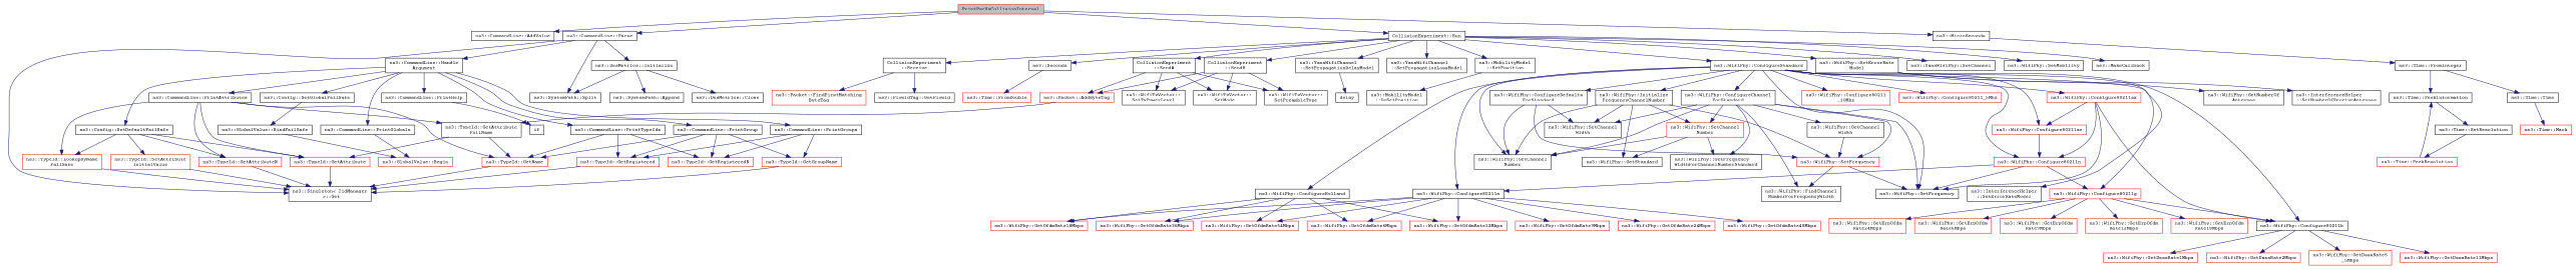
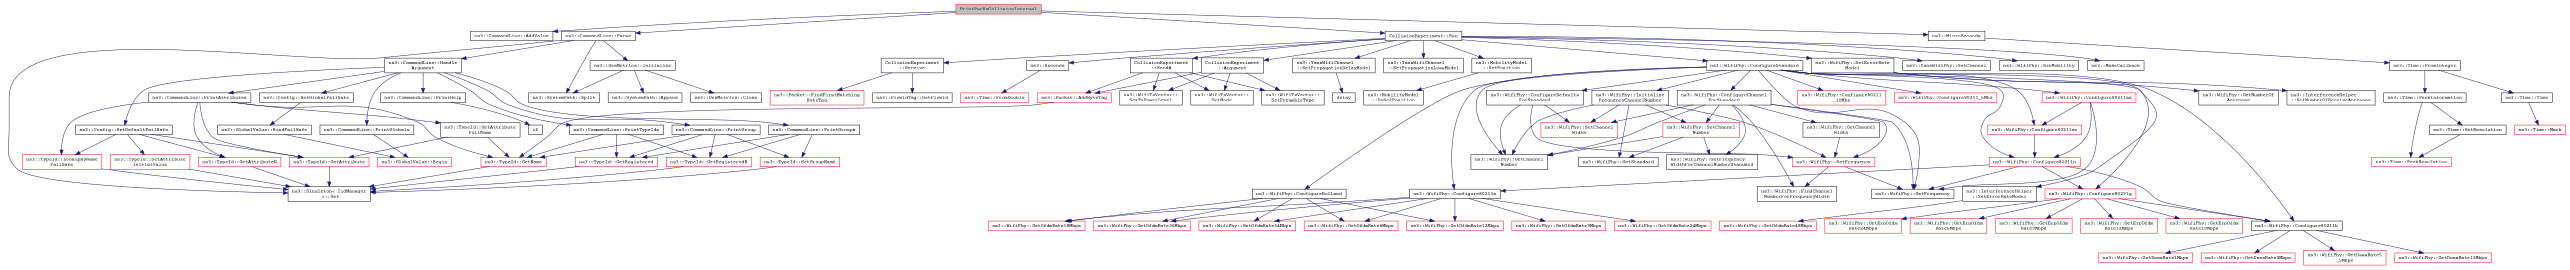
  digraph {
    fontname="Courier Prime"
    rankdir=TB
    node [color=black fillcolor=white fontname="Courier Prime" fontsize=10 shape=record style=filled]
    edge [color=midnightblue fontname="Courier Prime" fontsize=10 labelfontname=Helvetica labelfontsize=10 style=solid]
    n1 [color=red fillcolor=grey75 fontcolor=black height=0.2 label=PrintPsrVsCollisionInterval width=0.4]
    n2 [height=0.2 label="ns3::CommandLine::AddValue" width=0.4]
    n3 [height=0.2 label="ns3::CommandLine::Parse" width=0.4]
    n4 [height=0.2 label="ns3::MicroSeconds" width=0.4]
    n5 [height=0.2 label="CollisionExperiment::Run" width=0.4]
    n6 [height=0.2 label="ns3::SystemPath::Split" width=0.4]
    n7 [height=0.2 label="ns3::CommandLine::Handle\lArgument" width=0.4]
    n8 [height=0.2 label="ns3::Singleton\< IidManager\l \>::Get" width=0.4]
    n9 [height=0.2 label="ns3::DesMetrics::Initialize" width=0.4]
    n10 [height=0.2 label="ns3::Time::FromInteger" width=0.4]
    n11 [height=0.2 label="ns3::YansWifiChannel\l::SetPropagationDelayModel" width=0.4]
    n12 [height=0.2 label="ns0::YansWifiChannel\l::SetPropagationLossModel" width=0.4]
    n13 [height=0.2 label="ns3::MobilityModel\l::SetPosition" width=0.4]
    n14 [height=0.2 label="ns3::WifiPhy::SetErrorRate\lModel" width=0.4]
    n15 [height=0.2 label="ns3::YansWifiPhy::SetChannel" width=0.4]
    n16 [height=0.2 label="ns3::WifiPhy::SetMobility" width=0.4]
    n17 [height=0.2 label="ns3::WifiPhy::ConfigureStandard" width=0.4]
    n18 [height=0.2 label="ns3::MakeCallback" width=0.4]
    n19 [height=0.2 label="CollisionExperiment\l::Receive" width=0.4]
    n20 [height=0.2 label="ns3::Seconds" width=0.4]
    n21 [height=0.2 label="CollisionExperiment\l::SendA" width=0.4]
-   n22 [height=0.2 label="CollisionExperiment\l::SendB" width=0.4]
+   n22 [height=0.2 label="CollisionExperiment\l::Argument" width=0.4]
    n23 [height=0.2 label="ns3::CommandLine::PrintHelp" width=0.4]
    n24 [height=0.2 label="ns3::CommandLine::PrintGroups" width=0.4]
    n25 [height=0.2 label="ns3::CommandLine::PrintTypeIds" width=0.4]
    n26 [height=0.2 label="ns3::CommandLine::PrintGlobals" width=0.4]
    n27 [height=0.2 label="ns3::CommandLine::PrintGroup" width=0.4]
    n28 [height=0.2 label="ns3::CommandLine::PrintAttributes" width=0.4]
    n29 [height=0.2 label="ns3::Config::SetGlobalFailSafe" width=0.4]
    n30 [height=0.2 label="ns3::Config::SetDefaultFailSafe" width=0.4]
    n31 [height=0.2 label="ns3::DesMetrics::Close" width=0.4]
    n32 [height=0.2 label="ns3::SystemPath::Append" width=0.4]
    n33 [height=0.2 label=if width=0.4]
    n34 [color=red height=0.2 label="ns3::TypeId::GetRegisteredN" width=0.4]
    n35 [color=red height=0.2 label="ns3::TypeId::GetRegistered" width=0.4]
    n36 [color=red height=0.2 label="ns3::TypeId::GetGroupName" width=0.4]
    n37 [color=red height=0.2 label="ns3::TypeId::GetName" width=0.4]
    n38 [color=red height=0.2 label="ns3::GlobalValue::Begin" width=0.4]
    n39 [color=red height=0.2 label="ns3::TypeId::LookupByName\lFailSafe" width=0.4]
    n40 [color=red height=0.2 label="ns3::TypeId::GetAttributeN" width=0.4]
    n41 [height=0.2 label="ns3::TypeId::GetAttribute\lFullName" width=0.4]
    n42 [color=red height=0.2 label="ns3::TypeId::GetAttribute" width=0.4]
    n43 [height=0.2 label="ns3::GlobalValue::BindFailSafe" width=0.4]
    n44 [color=red height=0.2 label="ns3::TypeId::SetAttribute\lInitialValue" width=0.4]
    n45 [height=0.2 label="ns3::Time::PeekInformation" width=0.4]
    n46 [height=0.2 label="ns3::Time::Time" width=0.4]
    n47 [color=red height=0.2 label="ns3::Time::PeekResolution" width=0.4]
    n48 [height=0.2 label="ns3::Time::SetResolution" width=0.4]
    n49 [color=red height=0.2 label="ns3::Time::Mark" width=0.4]
    n50 [height=0.2 label=delay width=0.4]
    n51 [height=0.2 label="ns3::MobilityModel\l::DoSetPosition" width=0.4]
    n52 [height=0.2 label="ns3::InterferenceHelper\l::SetErrorRateModel" width=0.4]
    n53 [height=0.2 label="ns3::InterferenceHelper\l::SetNumberOfReceiveAntennas" width=0.4]
    n54 [height=0.2 label="ns3::WifiPhy::GetNumberOf\lAntennas" width=0.4]
    n55 [height=0.2 label="ns3::WifiPhy::Initialize\lFrequencyChannelNumber" width=0.4]
    n56 [height=0.2 label="ns3::WifiPhy::GetFrequency" width=0.4]
    n57 [height=0.2 label="ns3::WifiPhy::GetChannel\lNumber" width=0.4]
    n58 [height=0.2 label="ns3::WifiPhy::ConfigureDefaults\lForStandard" width=0.4]
    n59 [height=0.2 label="ns3::WifiPhy::ConfigureChannel\lForStandard" width=0.4]
    n60 [height=0.2 label="ns3::WifiPhy::Configure80211a" width=0.4]
    n61 [height=0.2 label="ns3::WifiPhy::Configure80211b" width=0.4]
-   n62 [color=red height=0.2 label="ns3::WifiPhy::Configure80211g" width=0.4]
+   n62 [color=red height=0.2 label="ns3::WifiPhy::Configure80291g" width=0.4]
    n63 [color=red height=0.2 label="ns3::WifiPhy::Configure80211\l_10Mhz" width=0.4]
    n64 [color=red height=0.2 label="ns3::WifiPhy::Configure80211_5Mhz" width=0.4]
    n65 [height=0.2 label="ns3::WifiPhy::ConfigureHolland" width=0.4]
    n66 [color=red height=0.2 label="ns3::WifiPhy::Configure80211n" width=0.4]
    n67 [color=red height=0.2 label="ns3::WifiPhy::Configure80211ac" width=0.4]
    n68 [color=red height=0.2 label="ns3::WifiPhy::Configure80211ax" width=0.4]
    n69 [color=red height=0.2 label="ns3::Packet::FindFirstMatching\lByteTag" width=0.4]
    n70 [height=0.2 label="ns3::FlowIdTag::GetFlowId" width=0.4]
    n71 [color=red height=0.2 label="ns3::Time::FromDouble" width=0.4]
    n72 [color=red height=0.2 label="ns3::Packet::AddByteTag" width=0.4]
    n73 [height=0.2 label="ns3::WifiTxVector::\lSetTxPowerLevel" width=0.4]
    n74 [height=0.2 label="ns3::WifiTxVector::\lSetMode" width=0.4]
    n75 [height=0.2 label="ns3::WifiTxVector::\lSetPreambleType" width=0.4]
    n76 [color=red height=0.2 label="ns3::WifiPhy::SetFrequency" width=0.4]
    n77 [height=0.2 label="ns3::WifiPhy::GetStandard" width=0.4]
    n78 [color=red height=0.2 label="ns3::WifiPhy::SetChannel\lNumber" width=0.4]
-   n79 [height=0.2 label="ns3::WifiPhy::SetChannel\lWidth" width=0.4]
+   n79 [color=red height=0.2 label="ns3::WifiPhy::SetChannel\lWidth" width=0.4]
    n80 [height=0.2 label="ns3::WifiPhy::FindChannel\lNumberForFrequencyWidth" width=0.4]
    n81 [height=0.2 label="ns3::WifiPhy::GetChannel\lWidth" width=0.4]
    n82 [height=0.2 label="ns3::WifiPhy::GetFrequency\lWidthForChannelNumberStandard" width=0.4]
    n83 [color=red height=0.2 label="ns3::WifiPhy::GetOfdmRate6Mbps" width=0.4]
    n84 [color=red height=0.2 label="ns3::WifiPhy::GetOfdmRate9Mbps" width=0.4]
    n85 [color=red height=0.2 label="ns3::WifiPhy::GetOfdmRate12Mbps" width=0.4]
    n86 [color=red height=0.2 label="ns3::WifiPhy::GetOfdmRate18Mbps" width=0.4]
    n87 [color=red height=0.2 label="ns3::WifiPhy::GetOfdmRate24Mbps" width=0.4]
    n88 [color=red height=0.2 label="ns3::WifiPhy::GetOfdmRate36Mbps" width=0.4]
    n89 [color=red height=0.2 label="ns3::WifiPhy::GetOfdmRate48Mbps" width=0.4]
    n90 [color=red height=0.2 label="ns3::WifiPhy::GetOfdmRate54Mbps" width=0.4]
    n91 [color=red height=0.2 label="ns3::WifiPhy::GetDsssRate1Mbps" width=0.4]
    n92 [color=red height=0.2 label="ns3::WifiPhy::GetDsssRate2Mbps" width=0.4]
    n93 [color=red height=0.2 label="ns3::WifiPhy::GetDsssRate5\l_5Mbps" width=0.4]
    n94 [color=red height=0.2 label="ns3::WifiPhy::GetDsssRate11Mbps" width=0.4]
    n95 [color=red height=0.2 label="ns3::WifiPhy::GetErpOfdm\lRate6Mbps" width=0.4]
    n96 [color=red height=0.2 label="ns3::WifiPhy::GetErpOfdm\lRate9Mbps" width=0.4]
    n97 [color=red height=0.2 label="ns3::WifiPhy::GetErpOfdm\lRate12Mbps" width=0.4]
    n98 [color=red height=0.2 label="ns3::WifiPhy::GetErpOfdm\lRate18Mbps" width=0.4]
    n99 [color=red height=0.2 label="ns3::WifiPhy::GetErpOfdm\lRate24Mbps" width=0.4]
    n1 -> n2
    n1 -> n3
    n1 -> n4
    n1 -> n5
    n3 -> n6
    n3 -> n7
    n3 -> n8
    n3 -> n9
    n4 -> n10
    n5 -> n11
    n5 -> n12
    n5 -> n13
    n5 -> n14
    n5 -> n15
    n5 -> n16
    n5 -> n17
    n5 -> n18
    n5 -> n19
    n5 -> n20
    n5 -> n21
    n5 -> n22
    n7 -> n23
    n7 -> n24
    n7 -> n25
    n7 -> n26
    n7 -> n27
    n7 -> n28
    n7 -> n29
    n7 -> n30
    n9 -> n6
    n9 -> n31
    n9 -> n32
    n10 -> n45
    n10 -> n46
    n11 -> n50
    n13 -> n51
    n14 -> n52
    n14 -> n53
    n14 -> n54
    n17 -> n55
    n17 -> n56
    n17 -> n57
    n17 -> n58
    n17 -> n59
    n17 -> n60
    n17 -> n61
    n17 -> n62
    n17 -> n63
    n17 -> n64
    n17 -> n65
    n17 -> n66
    n17 -> n67
    n17 -> n68
    n19 -> n69
    n19 -> n70
    n20 -> n71
    n21 -> n72
    n21 -> n73
    n21 -> n74
    n21 -> n75
    n22 -> n72
    n22 -> n73
    n22 -> n74
    n22 -> n75
    n23 -> n33
    n24 -> n34
    n24 -> n35
    n24 -> n36
    n25 -> n34
    n25 -> n35
    n25 -> n37
    n26 -> n38
    n27 -> n34
    n27 -> n35
    n27 -> n36
    n27 -> n37
    n28 -> n37
    n28 -> n39
    n28 -> n40
    n28 -> n41
    n28 -> n42
    n29 -> n43
    n30 -> n39
    n30 -> n40
    n30 -> n42
    n30 -> n44
+   n34 -> n8
    n35 -> n8
    n36 -> n8
    n37 -> n8
    n39 -> n8
    n40 -> n8
    n41 -> n37
    n41 -> n42
    n42 -> n8
    n43 -> n38
    n44 -> n8
-   n47 -> n45
+   n45 -> n47
    n45 -> n48
    n46 -> n49
    n48 -> n47
    n55 -> n57
    n55 -> n76
    n55 -> n77
    n55 -> n78
    n55 -> n79
    n58 -> n57
    n58 -> n76
    n58 -> n79
    n59 -> n56
    n59 -> n57
    n59 -> n76
    n59 -> n78
    n59 -> n79
    n59 -> n80
    n59 -> n81
    n59 -> n82
    n60 -> n83
    n60 -> n84
    n60 -> n85
    n60 -> n86
    n60 -> n87
    n60 -> n88
-   n60 -> n89
+   n52 -> n89
    n60 -> n90
    n61 -> n91
    n61 -> n92
    n61 -> n93
    n61 -> n94
    n62 -> n61
    n62 -> n95
    n62 -> n96
    n62 -> n97
    n62 -> n98
    n62 -> n99
    n65 -> n83
    n65 -> n85
    n65 -> n86
    n65 -> n88
    n65 -> n90
    n66 -> n56
    n66 -> n60
-   n68 -> n61
+   n66 -> n61
    n66 -> n62
    n67 -> n66
    n68 -> n56
    n68 -> n66
    n68 -> n67
-   n72 -> n41
+   n72 -> n37
    n76 -> n56
    n76 -> n80
    n78 -> n57
    n78 -> n77
    n78 -> n82
    n81 -> n76
  }
